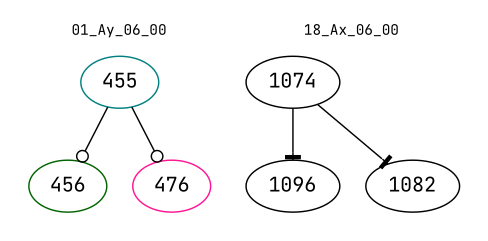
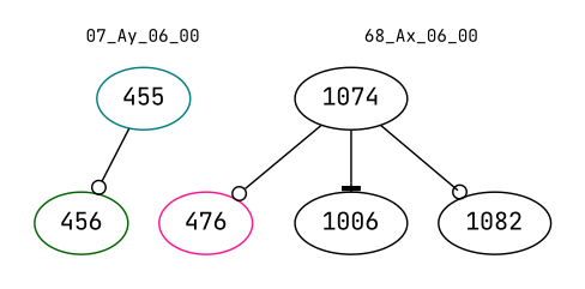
  digraph {
    fontname="JetBrains Mono"
    node [color=black fontname="JetBrains Mono"]
    edge [arrowhead=odot color=black fontname="JetBrains Mono"]
    n1 [color=teal label=455]
    n2 [color=darkgreen label=456]
    n3 [color=deeppink label=476]
    n4 [label=1074]
-   n5 [label=1096]
+   n5 [label=1006]
    n6 [label=1082]
    subgraph cluster_1 {
      color=white
      fontsize=10
-     label="01_Ay_06_00"
+     label="07_Ay_06_00"
      n1
      n2
      n3
    }
    subgraph cluster_2 {
      color=white
      fontsize=10
-     label="18_Ax_06_00"
+     label="68_Ax_06_00"
      n4
      n5
      n6
    }
    n1 -> n2
-   n1 -> n3
+   n4 -> n3
    n4 -> n5 [arrowhead=tee]
-   n4 -> n6 [arrowhead=tee]
+   n4 -> n6
  }
